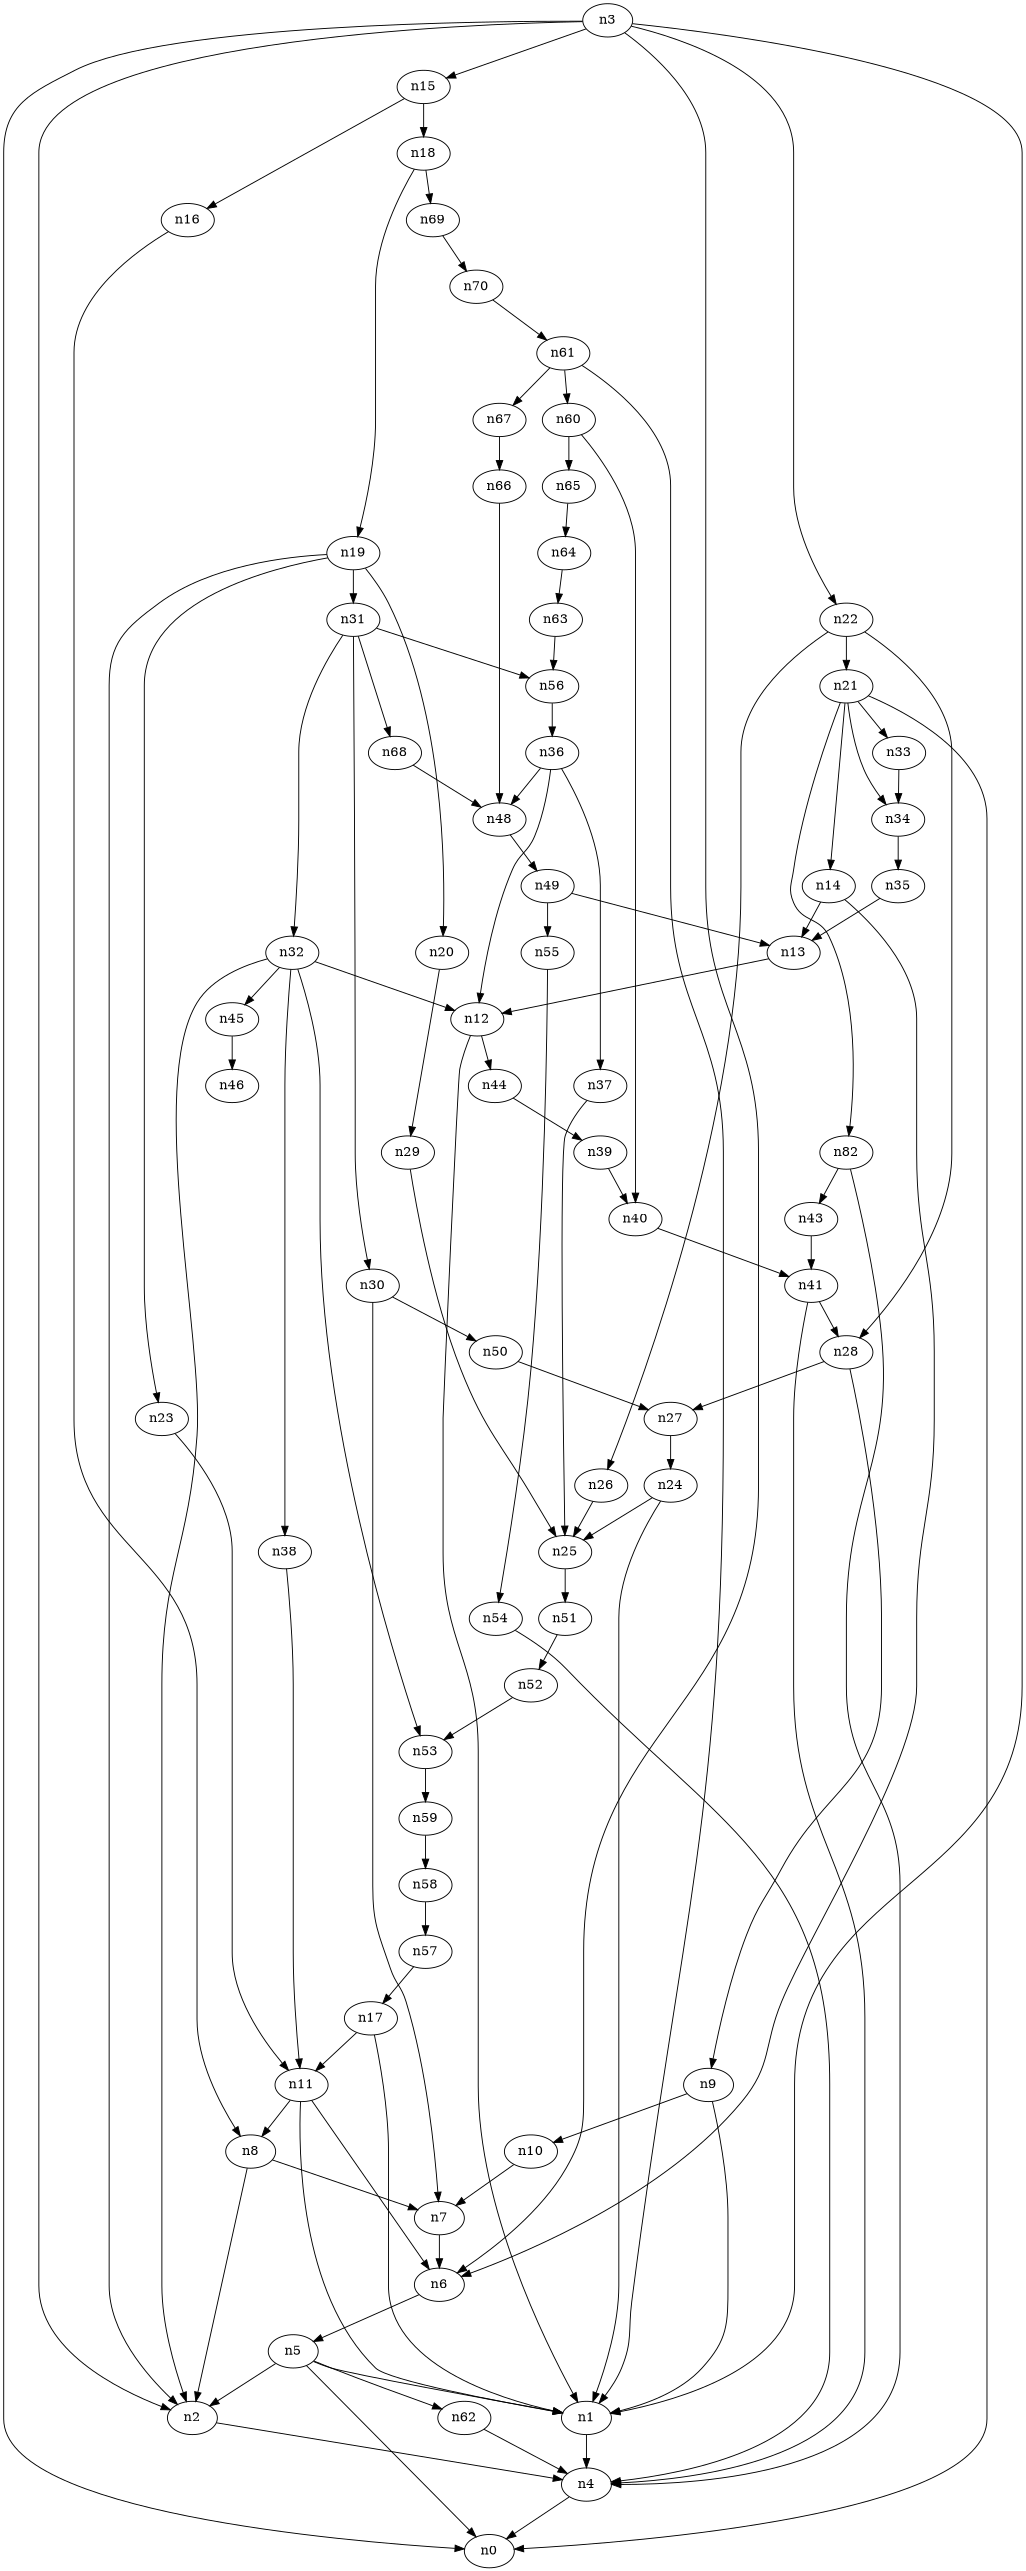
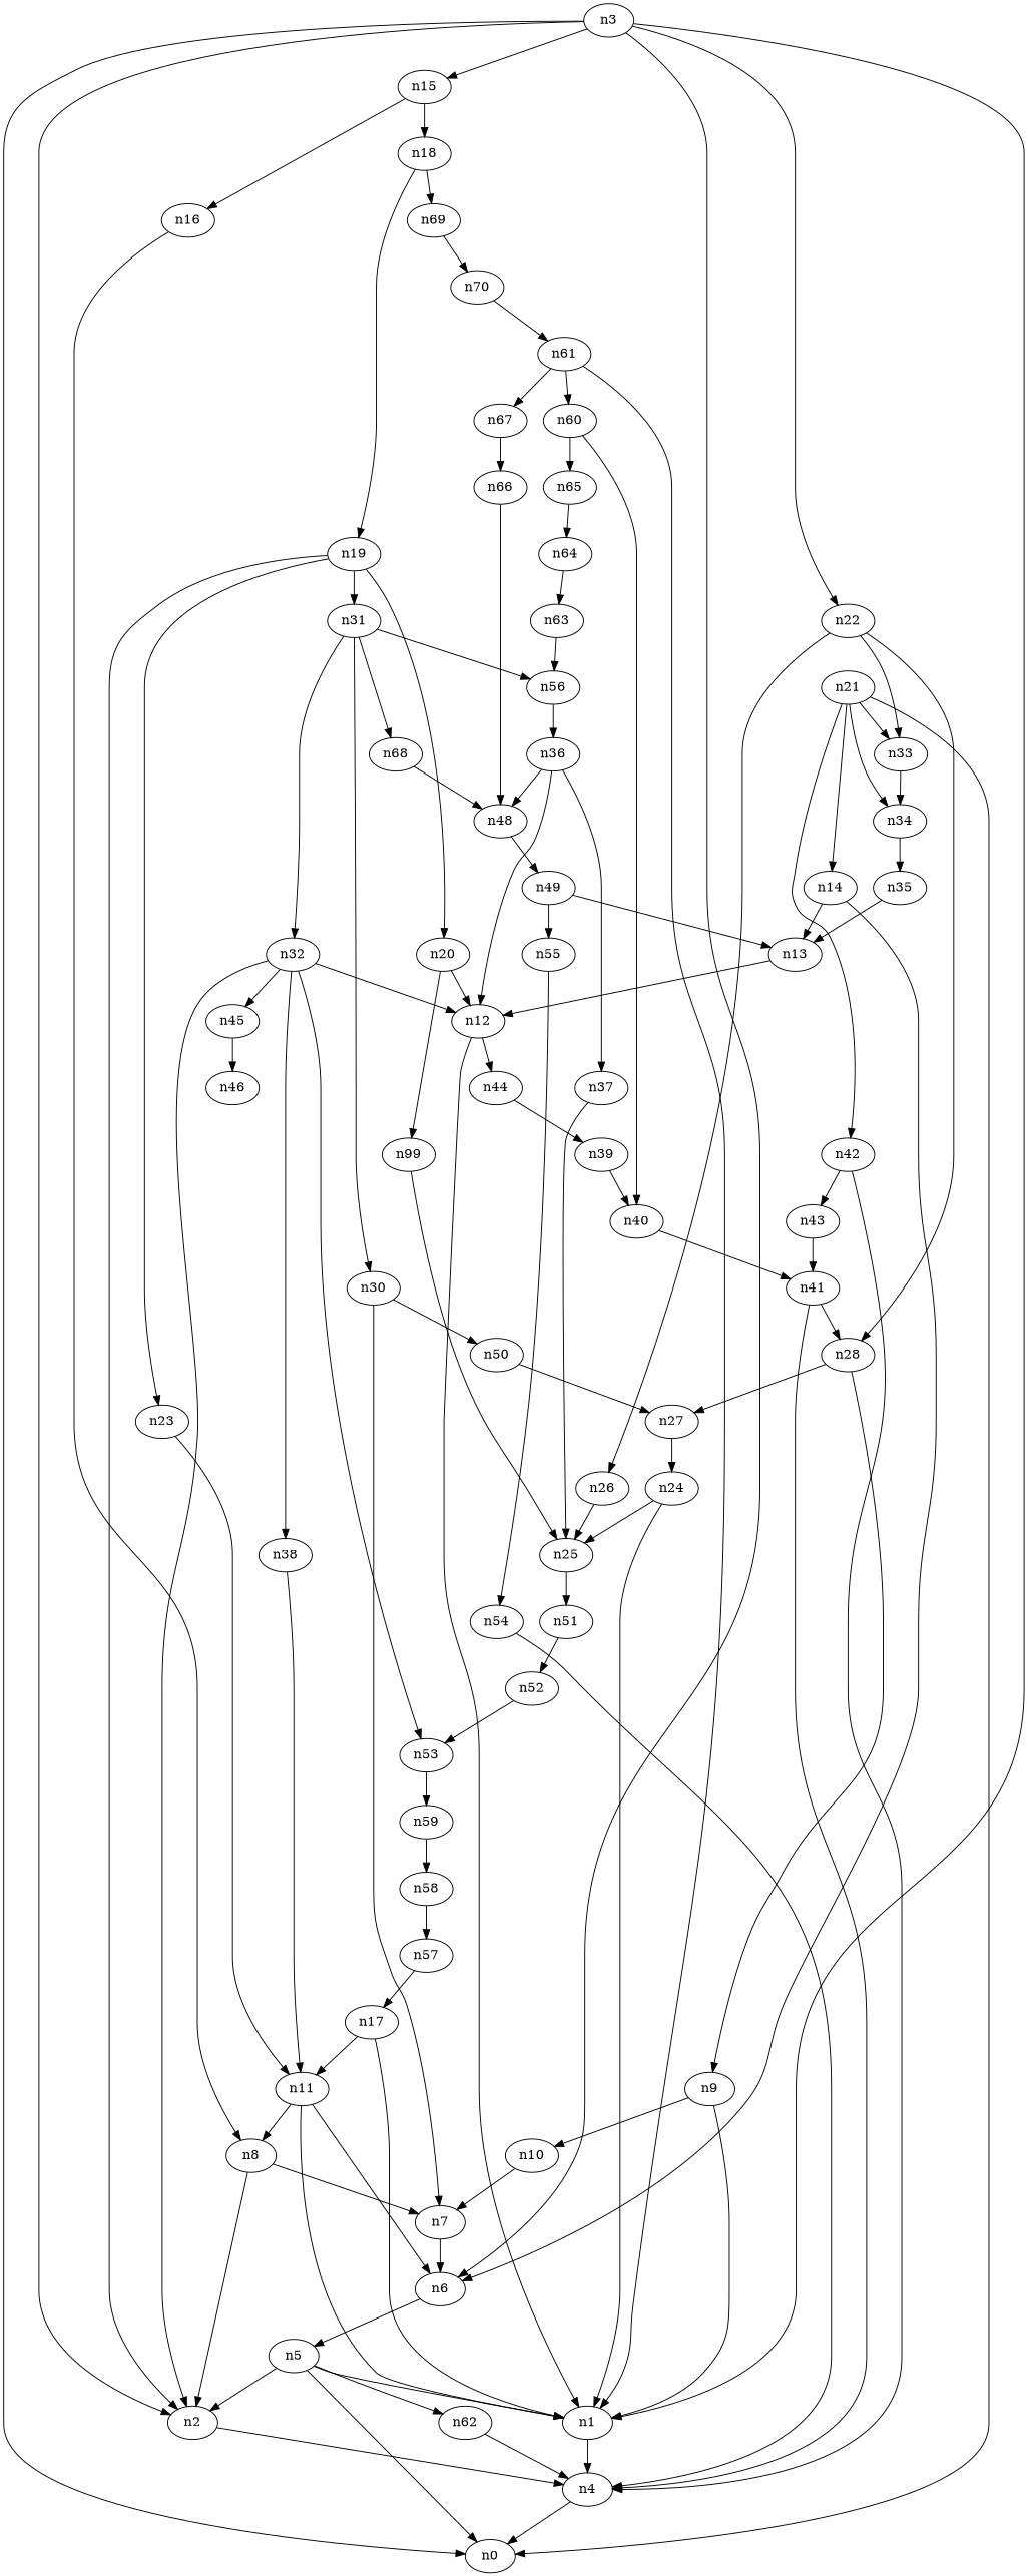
  digraph {
    n1
    n4
    n0
    n2
    n3
    n6
    n15
    n22
    n5
    n16
    n18
    n21
    n26
    n28
    n62
    n8
    n19
    n69
    n14
    n33
    n34
-   n42 [label=n82]
+   n42
    n25
    n9
    n27
    n7
    n10
    n11
    n12
    n44
    n39
    n40
    n13
    n20
    n23
    n31
    n70
    n17
-   n29
+   n29 [label=n99]
    n30
    n32
    n56
    n68
    n61
    n50
    n38
    n45
    n53
    n36
    n48
    n51
    n35
    n43
    n41
    n24
    n52
    n46
    n59
    n37
    n49
    n58
    n55
    n54
    n57
    n60
    n65
    n64
    n63
    n67
    n66
    n1 -> n4
    n4 -> n0
    n2 -> n4
    n3 -> n1
    n3 -> n0
    n3 -> n2
    n3 -> n6
    n3 -> n15
    n3 -> n22
    n6 -> n5
    n15 -> n16
    n15 -> n18
-   n22 -> n21
+   n22 -> n33
    n22 -> n26
    n22 -> n28
    n5 -> n1
    n5 -> n0
    n5 -> n2
    n5 -> n62
    n16 -> n8
    n18 -> n19
    n18 -> n69
    n21 -> n0
    n21 -> n14
    n21 -> n33
    n21 -> n34
    n21 -> n42
    n26 -> n25
    n28 -> n9
    n28 -> n27
    n62 -> n4
    n8 -> n2
    n8 -> n7
    n19 -> n2
    n19 -> n20
    n19 -> n23
    n19 -> n31
    n69 -> n70
    n14 -> n6
    n14 -> n13
    n33 -> n34
    n34 -> n35
    n42 -> n4
    n42 -> n43
    n25 -> n51
    n9 -> n1
    n9 -> n10
    n27 -> n24
    n7 -> n6
    n10 -> n7
    n11 -> n1
    n11 -> n6
    n11 -> n8
    n12 -> n1
    n12 -> n44
    n44 -> n39
    n39 -> n40
    n40 -> n41
    n13 -> n12
+   n20 -> n12
    n20 -> n29
    n23 -> n11
    n31 -> n30
    n31 -> n32
    n31 -> n56
    n31 -> n68
    n70 -> n61
    n17 -> n1
    n17 -> n11
    n29 -> n25
    n30 -> n7
    n30 -> n50
    n32 -> n2
    n32 -> n12
    n32 -> n38
    n32 -> n45
    n32 -> n53
    n56 -> n36
    n68 -> n48
    n61 -> n1
    n61 -> n60
    n61 -> n67
    n50 -> n27
    n38 -> n11
    n45 -> n46
    n53 -> n59
    n36 -> n12
    n36 -> n48
    n36 -> n37
    n48 -> n49
    n51 -> n52
    n35 -> n13
    n43 -> n41
    n41 -> n4
    n41 -> n28
    n24 -> n1
    n24 -> n25
    n52 -> n53
    n59 -> n58
    n37 -> n25
    n49 -> n13
    n49 -> n55
    n58 -> n57
    n55 -> n54
    n54 -> n4
    n57 -> n17
    n60 -> n40
    n60 -> n65
    n65 -> n64
    n64 -> n63
    n63 -> n56
    n67 -> n66
    n66 -> n48
  }
